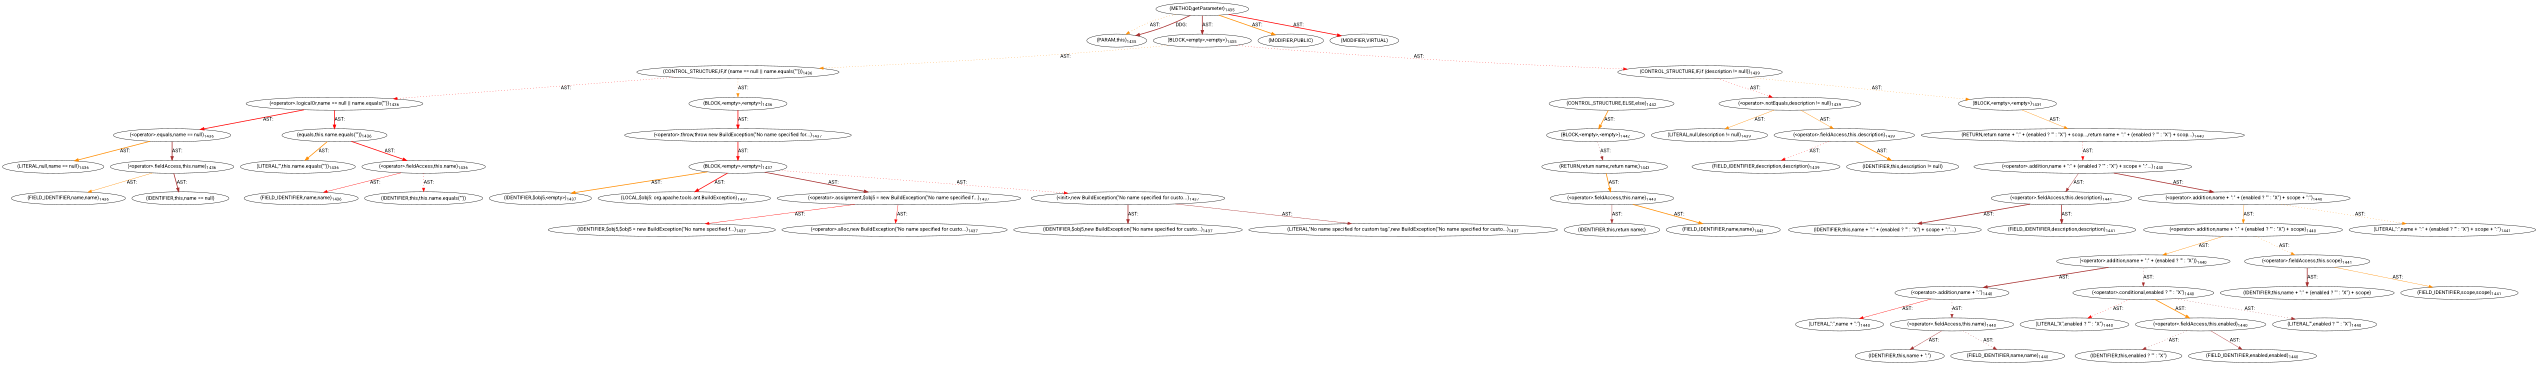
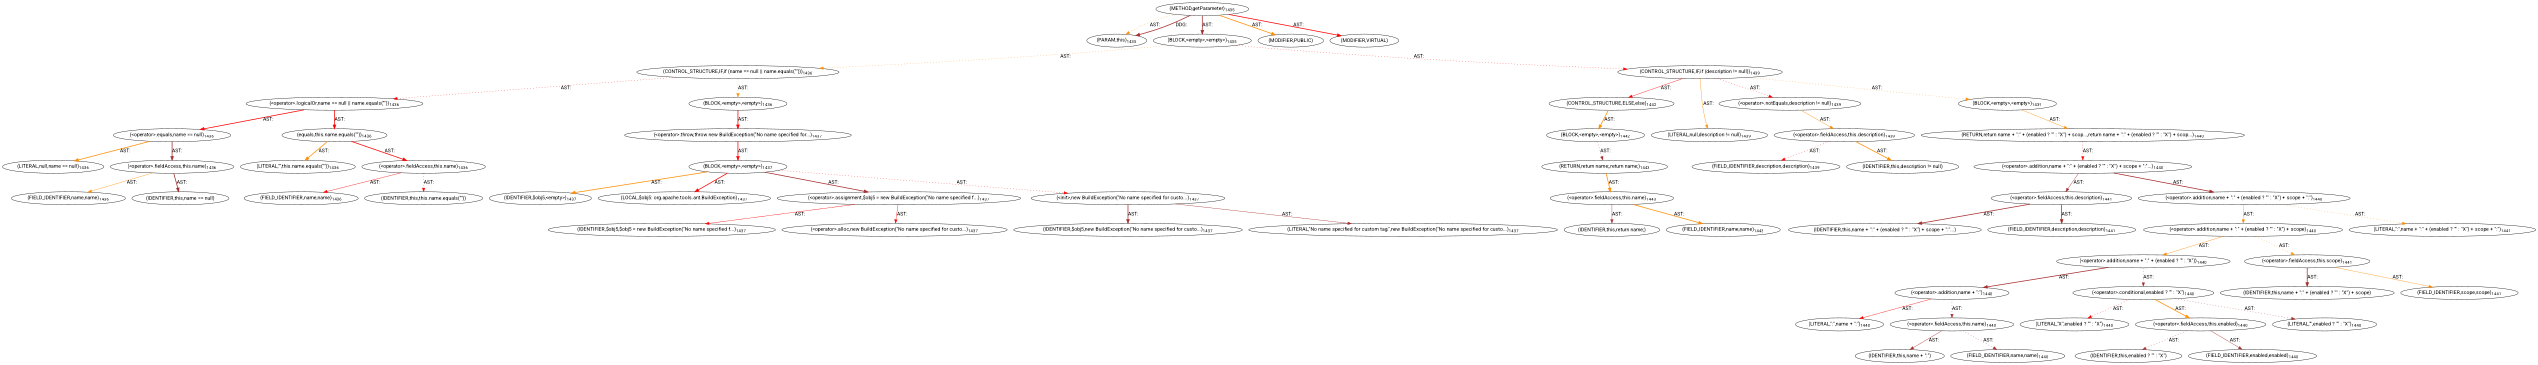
  digraph {
    fontname=Roboto
    node [fontname=Roboto]
    edge [color=darkorange fontname=Roboto style=bold]
    n1 [label=<(METHOD,getParameter)<SUB>1435</SUB>>]
    n2 [label=<(PARAM,this)<SUB>1435</SUB>>]
    n3 [label=<(BLOCK,&lt;empty&gt;,&lt;empty&gt;)<SUB>1435</SUB>>]
    n4 [label=<(MODIFIER,PUBLIC)>]
    n5 [label=<(MODIFIER,VIRTUAL)>]
    n6 [label=<(CONTROL_STRUCTURE,IF,if (name == null || name.equals(&quot;&quot;)))<SUB>1436</SUB>>]
    n7 [label=<(CONTROL_STRUCTURE,IF,if (description != null))<SUB>1439</SUB>>]
    n8 [label=<(&lt;operator&gt;.logicalOr,name == null || name.equals(&quot;&quot;))<SUB>1436</SUB>>]
    n9 [label=<(BLOCK,&lt;empty&gt;,&lt;empty&gt;)<SUB>1436</SUB>>]
    n10 [label=<(&lt;operator&gt;.notEquals,description != null)<SUB>1439</SUB>>]
    n11 [label=<(BLOCK,&lt;empty&gt;,&lt;empty&gt;)<SUB>1439</SUB>>]
    n12 [label=<(CONTROL_STRUCTURE,ELSE,else)<SUB>1442</SUB>>]
    n13 [label=<(&lt;operator&gt;.equals,name == null)<SUB>1436</SUB>>]
    n14 [label=<(equals,this.name.equals(&quot;&quot;))<SUB>1436</SUB>>]
    n15 [label=<(&lt;operator&gt;.throw,throw new BuildException(&quot;No name specified for...)<SUB>1437</SUB>>]
    n16 [label=<(&lt;operator&gt;.fieldAccess,this.name)<SUB>1436</SUB>>]
    n17 [label=<(LITERAL,null,name == null)<SUB>1436</SUB>>]
    n18 [label=<(&lt;operator&gt;.fieldAccess,this.name)<SUB>1436</SUB>>]
    n19 [label=<(LITERAL,&quot;&quot;,this.name.equals(&quot;&quot;))<SUB>1436</SUB>>]
    n20 [label=<(IDENTIFIER,this,name == null)>]
    n21 [label=<(FIELD_IDENTIFIER,name,name)<SUB>1436</SUB>>]
    n22 [label=<(IDENTIFIER,this,this.name.equals(&quot;&quot;))>]
    n23 [label=<(FIELD_IDENTIFIER,name,name)<SUB>1436</SUB>>]
    n24 [label=<(BLOCK,&lt;empty&gt;,&lt;empty&gt;)<SUB>1437</SUB>>]
    n25 [label=<(LOCAL,$obj5: org.apache.tools.ant.BuildException)<SUB>1437</SUB>>]
    n26 [label=<(&lt;operator&gt;.assignment,$obj5 = new BuildException(&quot;No name specified f...)<SUB>1437</SUB>>]
    n27 [label=<(&lt;init&gt;,new BuildException(&quot;No name specified for custo...)<SUB>1437</SUB>>]
    n28 [label=<(IDENTIFIER,$obj5,&lt;empty&gt;)<SUB>1437</SUB>>]
    n29 [label=<(IDENTIFIER,$obj5,$obj5 = new BuildException(&quot;No name specified f...)<SUB>1437</SUB>>]
    n30 [label=<(&lt;operator&gt;.alloc,new BuildException(&quot;No name specified for custo...)<SUB>1437</SUB>>]
    n31 [label=<(IDENTIFIER,$obj5,new BuildException(&quot;No name specified for custo...)<SUB>1437</SUB>>]
    n32 [label=<(LITERAL,&quot;No name specified for custom tag.&quot;,new BuildException(&quot;No name specified for custo...)<SUB>1437</SUB>>]
    n33 [label=<(&lt;operator&gt;.fieldAccess,this.description)<SUB>1439</SUB>>]
    n34 [label=<(LITERAL,null,description != null)<SUB>1439</SUB>>]
    n35 [label=<(RETURN,return name + &quot;:&quot; + (enabled ? &quot;&quot; : &quot;X&quot;) + scop...,return name + &quot;:&quot; + (enabled ? &quot;&quot; : &quot;X&quot;) + scop...)<SUB>1440</SUB>>]
    n36 [label=<(BLOCK,&lt;empty&gt;,&lt;empty&gt;)<SUB>1442</SUB>>]
    n37 [label=<(IDENTIFIER,this,description != null)>]
    n38 [label=<(FIELD_IDENTIFIER,description,description)<SUB>1439</SUB>>]
    n39 [label=<(&lt;operator&gt;.addition,name + &quot;:&quot; + (enabled ? &quot;&quot; : &quot;X&quot;) + scope + &quot;:&quot;...)<SUB>1440</SUB>>]
    n40 [label=<(&lt;operator&gt;.addition,name + &quot;:&quot; + (enabled ? &quot;&quot; : &quot;X&quot;) + scope + &quot;:&quot;)<SUB>1440</SUB>>]
    n41 [label=<(&lt;operator&gt;.fieldAccess,this.description)<SUB>1441</SUB>>]
    n42 [label=<(&lt;operator&gt;.addition,name + &quot;:&quot; + (enabled ? &quot;&quot; : &quot;X&quot;) + scope)<SUB>1440</SUB>>]
    n43 [label=<(LITERAL,&quot;:&quot;,name + &quot;:&quot; + (enabled ? &quot;&quot; : &quot;X&quot;) + scope + &quot;:&quot;)<SUB>1441</SUB>>]
    n44 [label=<(IDENTIFIER,this,name + &quot;:&quot; + (enabled ? &quot;&quot; : &quot;X&quot;) + scope + &quot;:&quot;...)>]
    n45 [label=<(FIELD_IDENTIFIER,description,description)<SUB>1441</SUB>>]
    n46 [label=<(&lt;operator&gt;.addition,name + &quot;:&quot; + (enabled ? &quot;&quot; : &quot;X&quot;))<SUB>1440</SUB>>]
    n47 [label=<(&lt;operator&gt;.fieldAccess,this.scope)<SUB>1441</SUB>>]
    n48 [label=<(&lt;operator&gt;.addition,name + &quot;:&quot;)<SUB>1440</SUB>>]
    n49 [label=<(&lt;operator&gt;.conditional,enabled ? &quot;&quot; : &quot;X&quot;)<SUB>1440</SUB>>]
    n50 [label=<(IDENTIFIER,this,name + &quot;:&quot; + (enabled ? &quot;&quot; : &quot;X&quot;) + scope)>]
    n51 [label=<(FIELD_IDENTIFIER,scope,scope)<SUB>1441</SUB>>]
    n52 [label=<(&lt;operator&gt;.fieldAccess,this.name)<SUB>1440</SUB>>]
    n53 [label=<(LITERAL,&quot;:&quot;,name + &quot;:&quot;)<SUB>1440</SUB>>]
    n54 [label=<(&lt;operator&gt;.fieldAccess,this.enabled)<SUB>1440</SUB>>]
    n55 [label=<(LITERAL,&quot;&quot;,enabled ? &quot;&quot; : &quot;X&quot;)<SUB>1440</SUB>>]
    n56 [label=<(LITERAL,&quot;X&quot;,enabled ? &quot;&quot; : &quot;X&quot;)<SUB>1440</SUB>>]
    n57 [label=<(IDENTIFIER,this,name + &quot;:&quot;)>]
    n58 [label=<(FIELD_IDENTIFIER,name,name)<SUB>1440</SUB>>]
    n59 [label=<(IDENTIFIER,this,enabled ? &quot;&quot; : &quot;X&quot;)>]
    n60 [label=<(FIELD_IDENTIFIER,enabled,enabled)<SUB>1440</SUB>>]
    n61 [label=<(RETURN,return name;,return name;)<SUB>1443</SUB>>]
    n62 [label=<(&lt;operator&gt;.fieldAccess,this.name)<SUB>1443</SUB>>]
    n63 [label=<(IDENTIFIER,this,return name;)>]
    n64 [label=<(FIELD_IDENTIFIER,name,name)<SUB>1443</SUB>>]
    n1 -> n2 [label="AST: " style=dotted]
    n1 -> n2 [color=brown label="DDG: "]
    n1 -> n3 [color=brown label="AST: "]
    n1 -> n4 [label="AST: "]
    n1 -> n5 [color=red label="AST: "]
    n3 -> n6 [label="AST: " style=dotted]
    n3 -> n7 [color=red label="AST: " style=dotted]
    n6 -> n8 [color=red label="AST: " style=dotted]
    n6 -> n9 [label="AST: " style=dotted]
    n7 -> n10 [color=red label="AST: " style=dotted]
    n7 -> n11 [label="AST: " style=dotted]
+   n7 -> n12 [color=red label="AST: " style=solid]
    n8 -> n13 [color=red label="AST: "]
    n8 -> n14 [color=red label="AST: "]
    n9 -> n15 [color=red label="AST: "]
    n10 -> n33 [label="AST: " style=solid]
-   n10 -> n34 [label="AST: " style=solid]
+   n7 -> n34 [label="AST: " style=solid]
    n11 -> n35 [label="AST: " style=solid]
    n12 -> n36 [label="AST: "]
    n13 -> n16 [color=brown label="AST: "]
    n13 -> n17 [label="AST: "]
    n14 -> n18 [color=red label="AST: "]
    n14 -> n19 [label="AST: "]
    n15 -> n24 [color=red label="AST: "]
    n16 -> n20 [color=brown label="AST: "]
    n16 -> n21 [label="AST: " style=solid]
    n18 -> n22 [color=red label="AST: " style=dotted]
    n18 -> n23 [color=red label="AST: " style=solid]
    n24 -> n25 [color=red label="AST: "]
    n24 -> n26 [color=brown label="AST: "]
    n24 -> n27 [color=red label="AST: " style=dotted]
    n24 -> n28 [label="AST: "]
    n26 -> n29 [color=red label="AST: " style=solid]
    n26 -> n30 [color=red label="AST: " style=solid]
    n27 -> n31 [color=brown label="AST: "]
    n27 -> n32 [color=brown label="AST: " style=solid]
    n33 -> n37 [label="AST: "]
    n33 -> n38 [color=red label="AST: " style=dotted]
    n35 -> n39 [color=red label="AST: " style=dotted]
    n36 -> n61 [color=brown label="AST: " style=dotted]
    n39 -> n40 [color=brown label="AST: "]
    n39 -> n41 [color=brown label="AST: " style=solid]
    n40 -> n42 [label="AST: " style=solid]
    n40 -> n43 [label="AST: " style=dotted]
    n41 -> n44 [color=brown label="AST: "]
    n41 -> n45 [color=brown label="AST: "]
    n42 -> n46 [label="AST: " style=solid]
    n42 -> n47 [label="AST: " style=dotted]
    n46 -> n48 [color=brown label="AST: "]
    n46 -> n49 [color=brown label="AST: " style=dotted]
    n47 -> n50 [color=brown label="AST: "]
    n47 -> n51 [label="AST: " style=solid]
    n48 -> n52 [color=brown label="AST: " style=dotted]
    n48 -> n53 [color=red label="AST: " style=solid]
    n49 -> n54 [label="AST: "]
    n49 -> n55 [color=brown label="AST: " style=dotted]
    n49 -> n56 [color=red label="AST: " style=dotted]
    n52 -> n57 [color=brown label="AST: " style=solid]
    n52 -> n58 [color=brown label="AST: " style=dotted]
    n54 -> n59 [color=brown label="AST: " style=dotted]
    n54 -> n60 [color=brown label="AST: " style=solid]
    n61 -> n62 [label="AST: "]
    n62 -> n63 [color=brown label="AST: " style=solid]
    n62 -> n64 [label="AST: "]
  }
